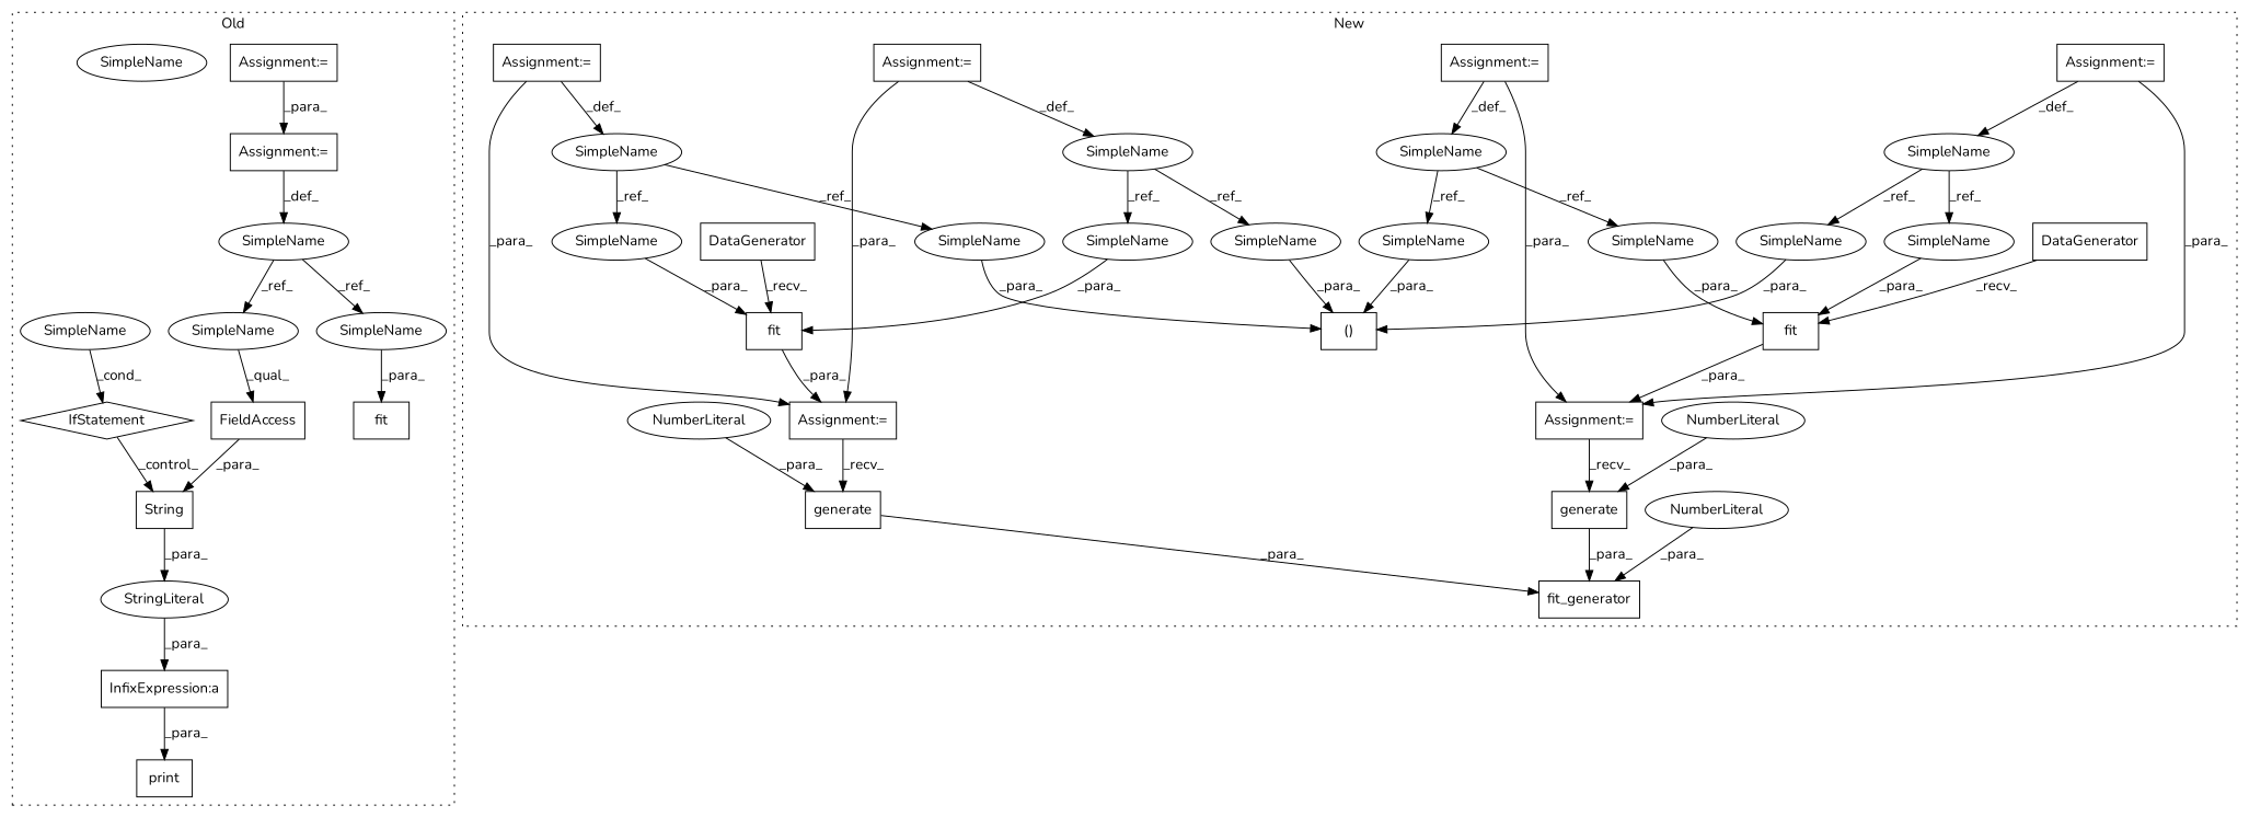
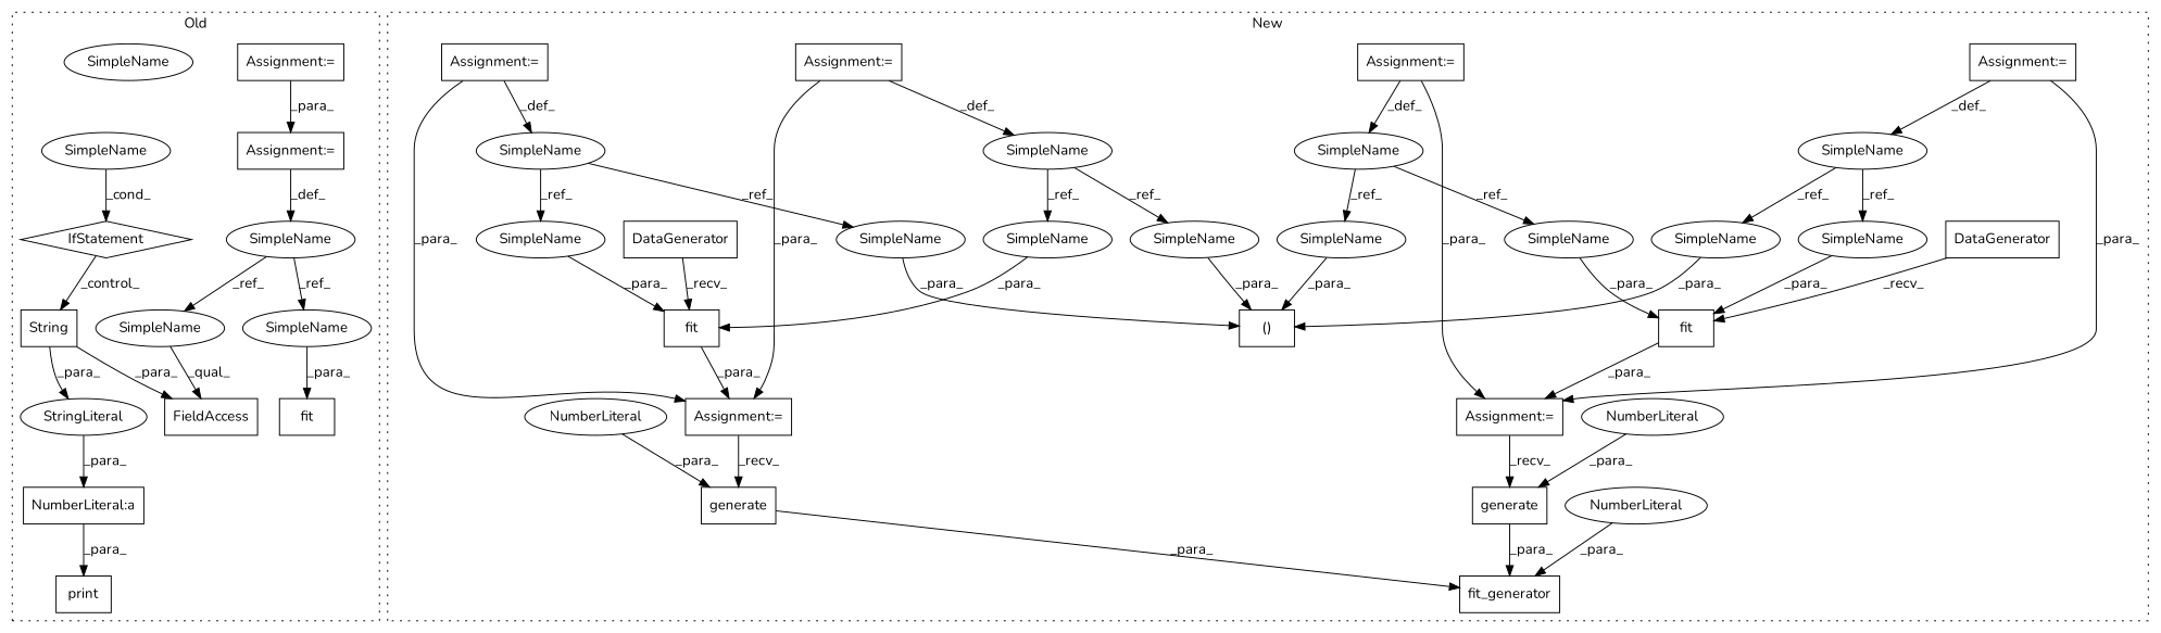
  digraph {
    fontname=Nunito
    node [a=42 fontname=Nunito l=7 s=1568 shape=box]
    edge [fontname=Nunito]
    n1 [a=32 l="6,1" label=print s="1585,1648"]
-   n2 [a=27 l=3 label="InfixExpression:a" s=1621]
+   n2 [a=27 l=3 label="NumberLiteral:a" s=1621]
    n3 [a=7 l=1 label="Assignment:=" s=1277]
    n4 [a=7 l=1 label="Assignment:=" s=1332]
    n5 [label=SimpleName shape=ellipse]
    n6 [a=32 l="7,1" label=String s="1624,1647"]
    n7 [a=45 l=30 label=StringLiteral s=1591 shape=ellipse]
    n8 [a=32 l="4,1" label=fit s="1802,1840"]
    n9 [l=10 label=SimpleName s=1322 shape=ellipse]
    n10 [a=22 l=16 label=FieldAccess s=1631]
    n11 [a=25 l="4,2" label=IfStatement s="1564,1575" shape=diamond]
    n12 [label=SimpleName shape=ellipse]
    n13 [l=10 label=SimpleName s=1631 shape=ellipse]
    n14 [l=10 label=SimpleName s=1806 shape=ellipse]
    n15 [a=32 l="14,1" label=fit_generator s="1709,1806"]
    n16 [a=34 l=2 label=NumberLiteral s=1804 shape=ellipse]
    n17 [a=7 l=6 label="Assignment:=" s=482]
    n18 [a=106 l=65 label="()" s=1339]
    n19 [label=SimpleName s=279 shape=ellipse]
    n20 [a=32 l="4,1" label=fit s="1510,1529"]
    n21 [label=SimpleName s=601 shape=ellipse]
    n22 [l=6 label=SimpleName s=482 shape=ellipse]
    n23 [a=32 l="4,1" label=fit s="1571,1588"]
    n24 [l=6 label=SimpleName s=263 shape=ellipse]
    n25 [a=32 l="14,1" label=DataGenerator s="1545,1569"]
    n26 [a=32 l="9,1" label=generate s="1733,1762"]
    n27 [a=34 l=2 label=NumberLiteral s=1760 shape=ellipse]
    n28 [a=32 l="14,1" label=DataGenerator s="1484,1508"]
    n29 [a=7 l=1 label="Assignment:=" s=1483]
    n30 [a=32 l="9,1" label=generate s="1773,1802"]
    n31 [a=34 l=2 label=NumberLiteral s=1800 shape=ellipse]
    n32 [a=7 l=6 label="Assignment:=" s=263]
    n33 [a=7 label="Assignment:=" s=279]
    n34 [a=7 l=1 label="Assignment:=" s=1544]
    n35 [a=7 label="Assignment:=" s=601]
    n36 [label=SimpleName s=1522 shape=ellipse]
    n37 [label=SimpleName s=1378 shape=ellipse]
    n38 [l=6 label=SimpleName s=1582 shape=ellipse]
    n39 [l=6 label=SimpleName s=1398 shape=ellipse]
    n40 [label=SimpleName s=1514 shape=ellipse]
    n41 [label=SimpleName s=1339 shape=ellipse]
    n42 [l=6 label=SimpleName s=1359 shape=ellipse]
    n43 [l=6 label=SimpleName s=1575 shape=ellipse]
    subgraph cluster_1 {
      label=Old
      style=dotted
      n1
      n2
      n3
      n4
      n5
      n6
      n7
      n8
      n9
      n10
      n11
      n12
      n13
      n14
    }
    subgraph cluster_2 {
      label=New
      style=dotted
      n15
      n16
      n17
      n18
      n19
      n20
      n21
      n22
      n23
      n24
      n25
      n26
      n27
      n28
      n29
      n30
      n31
      n32
      n33
      n34
      n35
      n36
      n37
      n38
      n39
      n40
      n41
      n42
      n43
    }
    n2 -> n1 [label=_para_]
    n3 -> n4 [label=_para_]
    n4 -> n9 [label=_def_]
    n6 -> n7 [label=_para_]
    n7 -> n2 [label=_para_]
    n9 -> n13 [label=_ref_]
    n9 -> n14 [label=_ref_]
-   n10 -> n6 [label=_para_]
+   n6 -> n10 [label=_para_]
    n11 -> n6 [label=_control_]
    n12 -> n11 [label=_cond_]
    n13 -> n10 [label=_qual_]
    n14 -> n8 [label=_para_]
    n16 -> n15 [label=_para_]
    n17 -> n22 [label=_def_]
    n17 -> n34 [label=_para_]
    n19 -> n36 [label=_ref_]
    n19 -> n37 [label=_ref_]
    n20 -> n29 [label=_para_]
    n21 -> n40 [label=_ref_]
    n21 -> n41 [label=_ref_]
    n22 -> n38 [label=_ref_]
    n22 -> n39 [label=_ref_]
    n23 -> n34 [label=_para_]
    n24 -> n42 [label=_ref_]
    n24 -> n43 [label=_ref_]
    n25 -> n23 [label=_recv_]
    n26 -> n15 [label=_para_]
    n27 -> n26 [label=_para_]
    n28 -> n20 [label=_recv_]
    n29 -> n26 [label=_recv_]
    n30 -> n15 [label=_para_]
    n31 -> n30 [label=_para_]
    n32 -> n24 [label=_def_]
    n32 -> n34 [label=_para_]
    n33 -> n19 [label=_def_]
    n33 -> n29 [label=_para_]
    n34 -> n30 [label=_recv_]
    n35 -> n21 [label=_def_]
    n35 -> n29 [label=_para_]
    n36 -> n20 [label=_para_]
    n37 -> n18 [label=_para_]
    n38 -> n23 [label=_para_]
    n39 -> n18 [label=_para_]
    n40 -> n20 [label=_para_]
    n41 -> n18 [label=_para_]
    n42 -> n18 [label=_para_]
    n43 -> n23 [label=_para_]
  }
